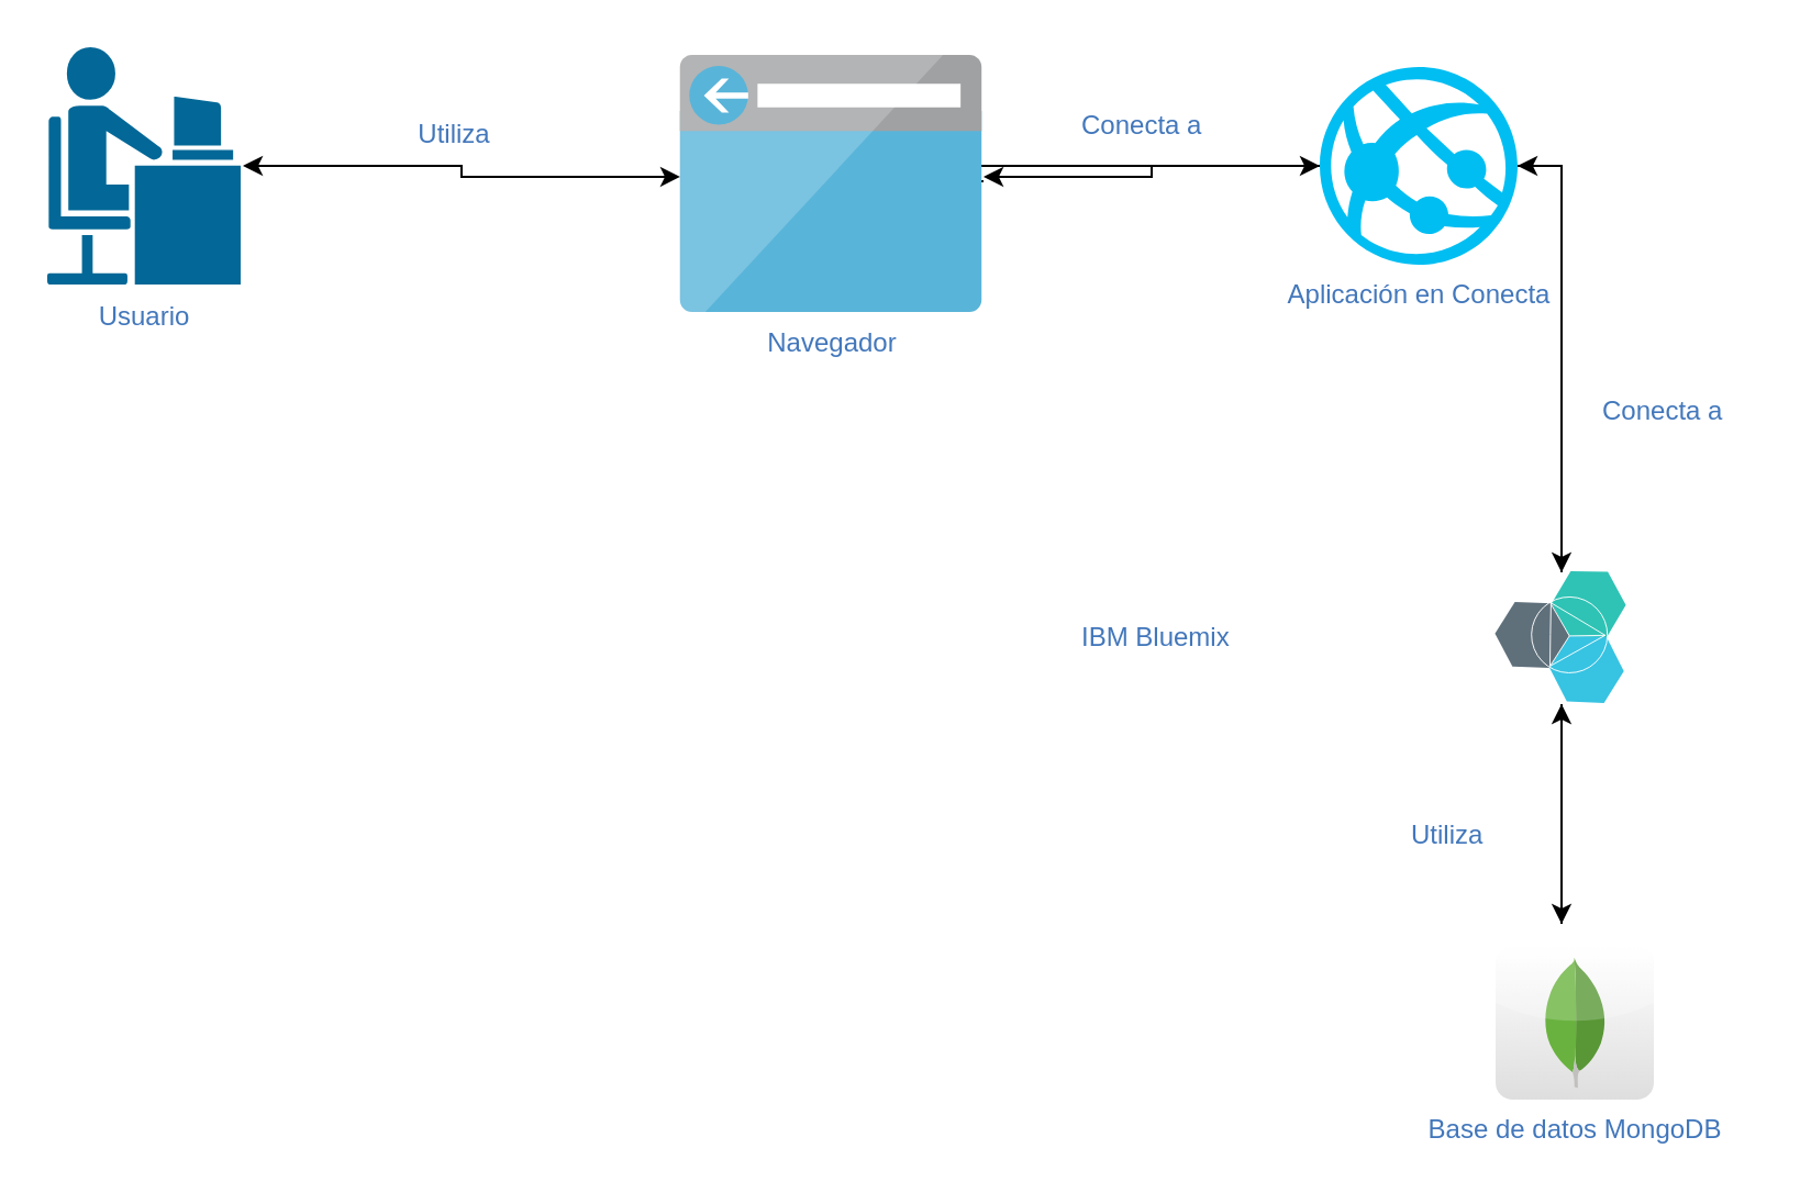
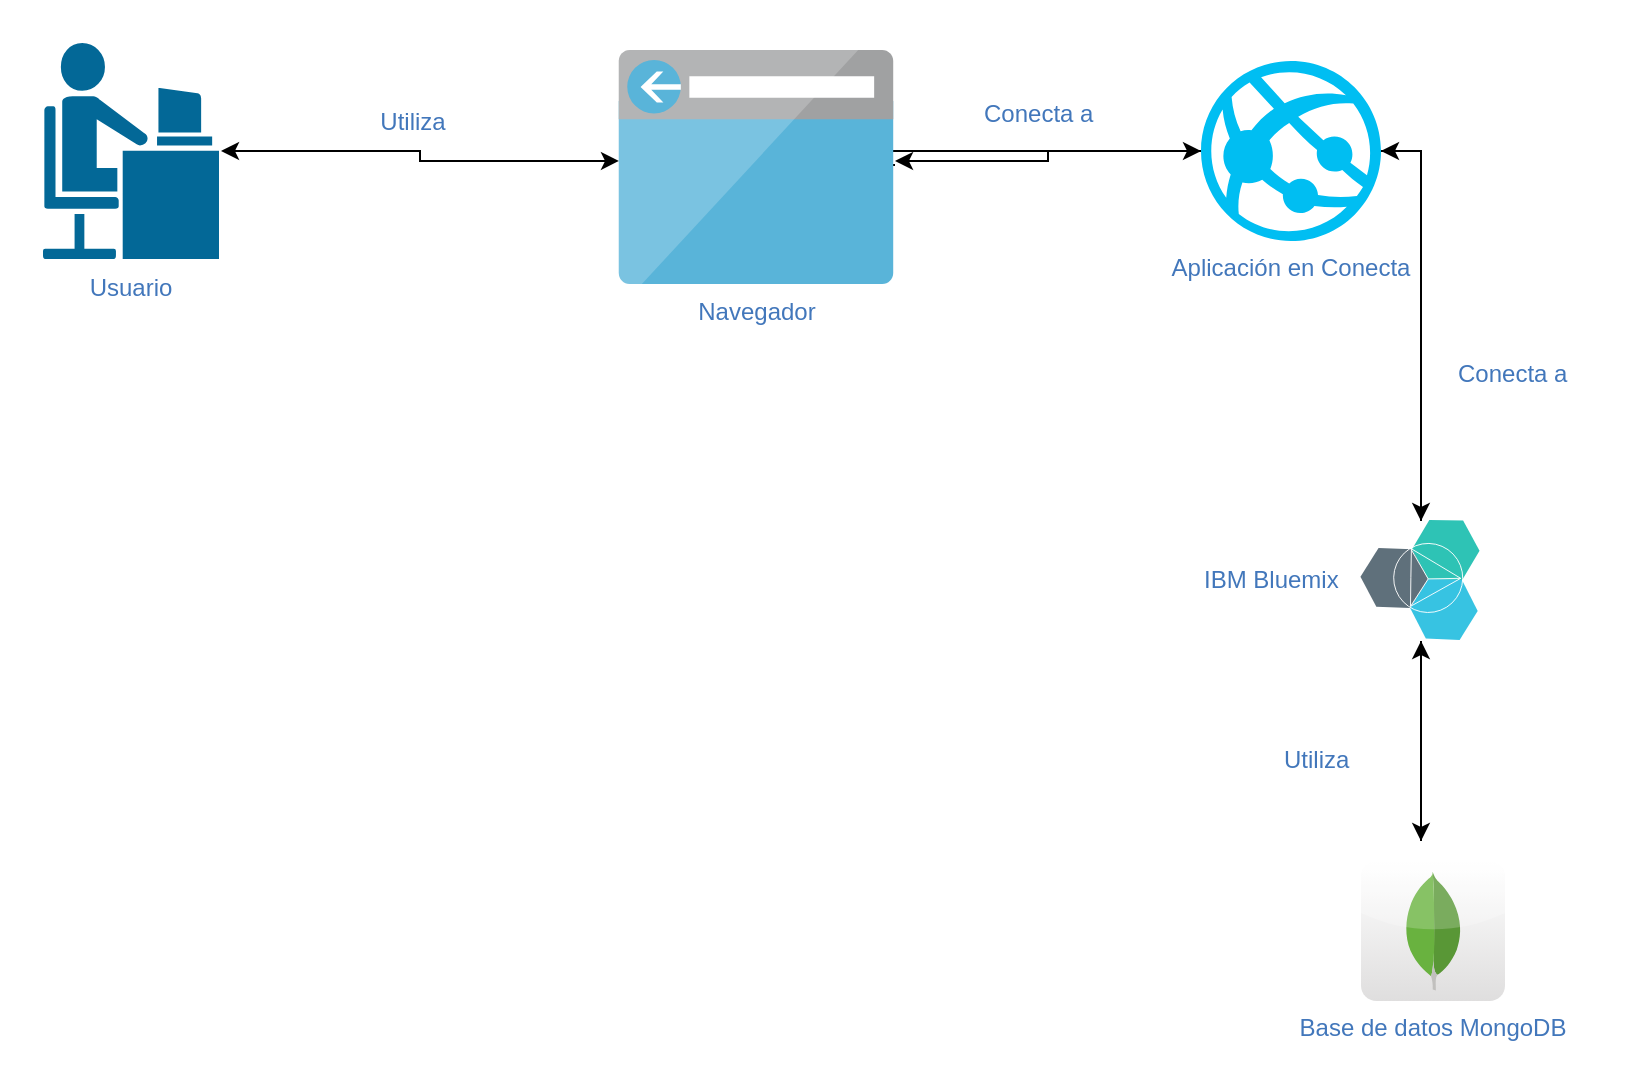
  <mxCell id="0" />
  <mxCell id="1" parent="0" />
  <mxCell id="2" style="edgeStyle=orthogonalEdgeStyle;rounded=0;orthogonalLoop=1;jettySize=auto;html=1;exitX=1;exitY=0.5;exitDx=0;exitDy=0;exitPerimeter=0;entryX=0;entryY=0.47;entryDx=0;entryDy=0;entryPerimeter=0;fontColor=#4277BB;" edge="1" parent="1" source="4" target="7"><mxGeometry relative="1" as="geometry" /></mxCell>
  <mxCell id="3" value="Utiliza" style="text;html=1;resizable=0;points=[];align=center;verticalAlign=middle;labelBackgroundColor=#ffffff;fontColor=#4277BB;" vertex="1" connectable="0" parent="2"><mxGeometry x="-0.344" y="-4" relative="1" as="geometry"><mxPoint x="28" y="-19" as="offset" /></mxGeometry></mxCell>
  <mxCell id="4" value="Usuario" style="shape=mxgraph.cisco.people.androgenous_person;html=1;dashed=0;fillColor=#036897;strokeColor=#ffffff;strokeWidth=2;verticalLabelPosition=bottom;verticalAlign=top;fontColor=#4277BB;" vertex="1" parent="1"><mxGeometry x="20" y="20" width="90" height="110" as="geometry" /></mxCell>
  <mxCell id="5" style="edgeStyle=orthogonalEdgeStyle;rounded=0;orthogonalLoop=1;jettySize=auto;html=1;entryX=0;entryY=0.5;entryDx=0;entryDy=0;entryPerimeter=0;fontColor=#4277BB;exitX=1;exitY=0.487;exitDx=0;exitDy=0;exitPerimeter=0;" edge="1" parent="1" source="7" target="10"><mxGeometry relative="1" as="geometry"><Array as="points"><mxPoint x="368" y="75" /></Array></mxGeometry></mxCell>
  <mxCell id="6" style="edgeStyle=orthogonalEdgeStyle;rounded=0;orthogonalLoop=1;jettySize=auto;html=1;entryX=1;entryY=0.5;entryDx=0;entryDy=0;entryPerimeter=0;fontColor=#4277BB;exitX=-0.036;exitY=0.47;exitDx=0;exitDy=0;exitPerimeter=0;" edge="1" parent="1" source="7" target="4"><mxGeometry relative="1" as="geometry" /></mxCell>
  <mxCell id="7" value="Navegador" style="aspect=fixed;html=1;perimeter=none;align=center;shadow=0;dashed=0;image;fontSize=12;image=img/lib/mscae/Browser.svg;fontColor=#4277BB;" vertex="1" parent="1"><mxGeometry x="309" y="25" width="138" height="117" as="geometry" /></mxCell>
  <mxCell id="8" style="edgeStyle=orthogonalEdgeStyle;rounded=0;orthogonalLoop=1;jettySize=auto;html=1;exitX=1;exitY=0.5;exitDx=0;exitDy=0;exitPerimeter=0;entryX=0.5;entryY=0;entryDx=0;entryDy=0;fontColor=#4277BB;" edge="1" parent="1" source="10" target="13"><mxGeometry relative="1" as="geometry" /></mxCell>
  <mxCell id="9" style="edgeStyle=orthogonalEdgeStyle;rounded=0;orthogonalLoop=1;jettySize=auto;html=1;exitX=0;exitY=0.5;exitDx=0;exitDy=0;exitPerimeter=0;entryX=1;entryY=0.47;entryDx=0;entryDy=0;entryPerimeter=0;fontColor=#4277BB;" edge="1" parent="1" source="10" target="7"><mxGeometry relative="1" as="geometry" /></mxCell>
  <mxCell id="10" value="Aplicación en Conecta" style="verticalLabelPosition=bottom;html=1;verticalAlign=top;align=center;strokeColor=none;fillColor=#00BEF2;shape=mxgraph.azure.azure_website;pointerEvents=1;fontColor=#4277BB;" vertex="1" parent="1"><mxGeometry x="600" y="30" width="90" height="90" as="geometry" /></mxCell>
  <mxCell id="11" style="edgeStyle=orthogonalEdgeStyle;rounded=0;orthogonalLoop=1;jettySize=auto;html=1;exitX=0.5;exitY=1;exitDx=0;exitDy=0;fontColor=#4277BB;" edge="1" parent="1" source="13"><mxGeometry relative="1" as="geometry"><mxPoint x="710" y="420" as="targetPoint" /></mxGeometry></mxCell>
  <mxCell id="12" style="edgeStyle=orthogonalEdgeStyle;rounded=0;orthogonalLoop=1;jettySize=auto;html=1;exitX=0.5;exitY=0;exitDx=0;exitDy=0;entryX=1;entryY=0.5;entryDx=0;entryDy=0;entryPerimeter=0;fontColor=#4277BB;" edge="1" parent="1" source="13" target="10"><mxGeometry relative="1" as="geometry" /></mxCell>
  <mxCell id="13" value="" style="aspect=fixed;perimeter=ellipsePerimeter;html=1;align=center;shadow=0;dashed=0;fontColor=#4277BB;labelBackgroundColor=#ffffff;fontSize=12;spacingTop=3;image;image=img/lib/ibm/miscellaneous/bluemix.svg;" vertex="1" parent="1"><mxGeometry x="680" y="260" width="60" height="60" as="geometry" /></mxCell>
  <mxCell id="14" style="edgeStyle=orthogonalEdgeStyle;rounded=0;orthogonalLoop=1;jettySize=auto;html=1;entryX=0.5;entryY=1;entryDx=0;entryDy=0;fontColor=#4277BB;" edge="1" parent="1" target="13"><mxGeometry relative="1" as="geometry"><mxPoint x="710" y="420" as="sourcePoint" /><Array as="points"><mxPoint x="710" y="410" /><mxPoint x="710" y="410" /></Array></mxGeometry></mxCell>
  <mxCell id="15" value="Base de datos MongoDB&lt;br&gt;&lt;br&gt;" style="dashed=0;outlineConnect=0;html=1;align=center;labelPosition=center;verticalLabelPosition=bottom;verticalAlign=top;shape=mxgraph.webicons.mongodb;fillColor=#FFFFFF;gradientColor=#DFDEDE;fontColor=#4277BB;" vertex="1" parent="1"><mxGeometry x="680" y="430" width="72" height="70" as="geometry" /></mxCell>
  <mxCell id="16" value="Conecta a" style="text;html=1;resizable=0;points=[];autosize=1;align=left;verticalAlign=top;spacingTop=-4;fontColor=#4277BB;" vertex="1" parent="1"><mxGeometry x="490" y="47" width="70" height="20" as="geometry" /></mxCell>
  <mxCell id="17" value="Conecta a" style="text;html=1;resizable=0;points=[];autosize=1;align=left;verticalAlign=top;spacingTop=-4;fontColor=#4277BB;" vertex="1" parent="1"><mxGeometry x="727" y="177" width="70" height="20" as="geometry" /></mxCell>
- <mxCell id="18" value="IBM Bluemix" style="text;html=1;resizable=0;points=[];autosize=1;align=left;verticalAlign=top;spacingTop=-4;fontColor=#4277BB;" vertex="1" parent="1"><mxGeometry x="490" y="280" width="80" height="20" as="geometry" /></mxCell>
+ <mxCell id="18" value="IBM Bluemix" style="text;html=1;resizable=0;points=[];autosize=1;align=left;verticalAlign=top;spacingTop=-4;fontColor=#4277BB;" vertex="1" parent="1"><mxGeometry x="600" y="280" width="80" height="20" as="geometry" /></mxCell>
  <mxCell id="19" value="Utiliza" style="text;html=1;resizable=0;points=[];autosize=1;align=left;verticalAlign=top;spacingTop=-4;fontColor=#4277BB;" vertex="1" parent="1"><mxGeometry x="640" y="370" width="50" height="20" as="geometry" /></mxCell>
